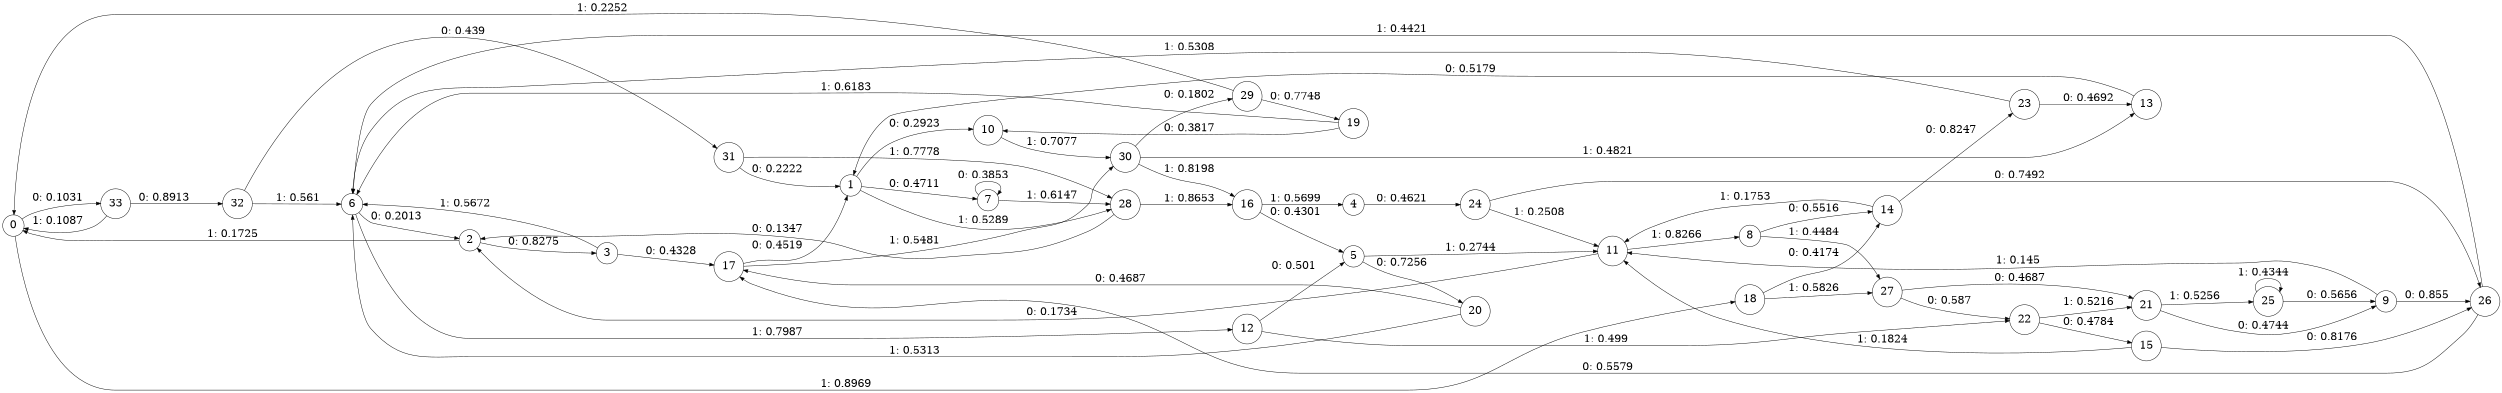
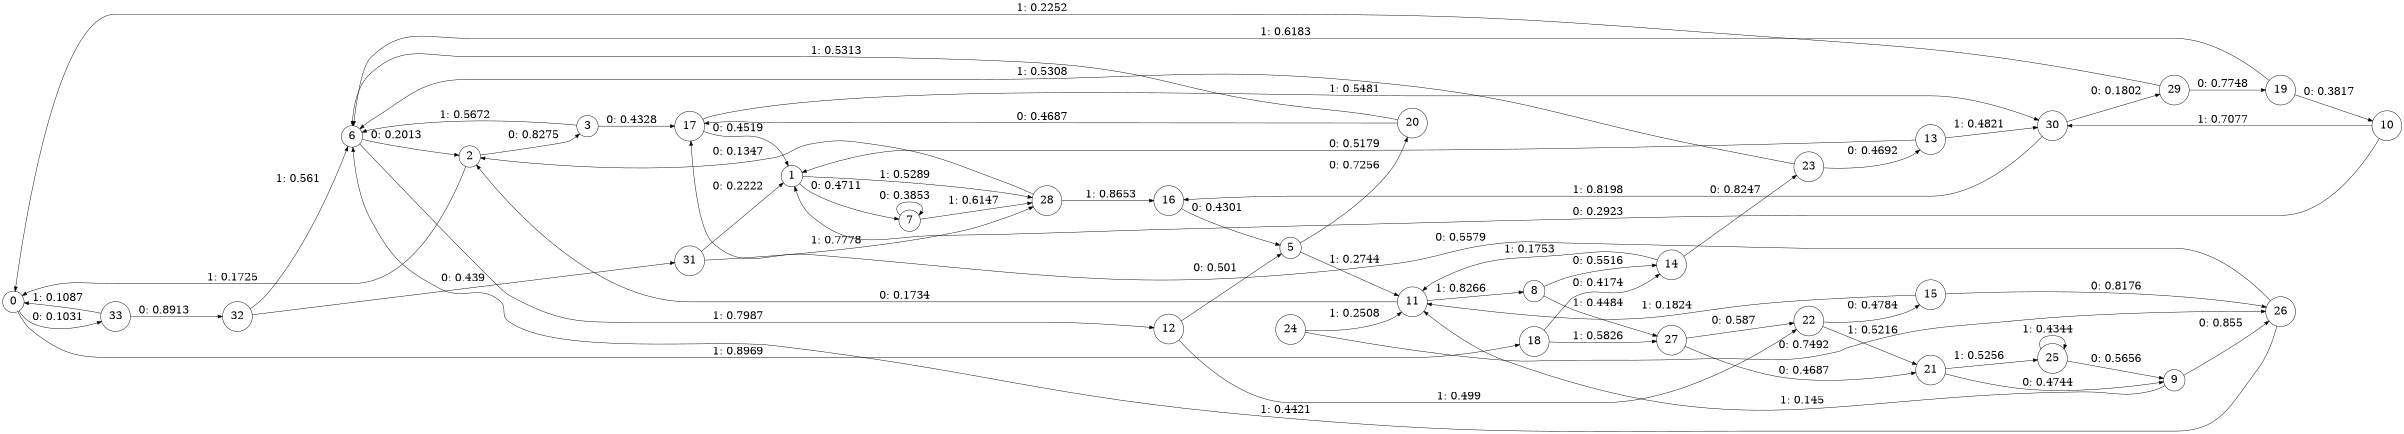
  digraph {
    rankdir=LR
    node [fontsize=24 shape=circle]
    edge [fontsize=24]
    0
    33
    18
    32
    14
    27
    6
    31
    11
    23
    21
    22
    1
    7
    28
    2
    16
    3
-   4
    5
    17
    30
    12
    29
    24
    26
    9
    25
    8
    20
    15
    13
    10
    19
    0 -> 33 [label="0: 0.1031   "]
    0 -> 18 [label="1: 0.8969   "]
    33 -> 0 [label="1: 0.1087   "]
    33 -> 32 [label="0: 0.8913   "]
    18 -> 14 [label="0: 0.4174   "]
    18 -> 27 [label="1: 0.5826   "]
    32 -> 6 [label="1: 0.561    "]
    32 -> 31 [label="0: 0.439    "]
    14 -> 11 [label="1: 0.1753   "]
    14 -> 23 [label="0: 0.8247   "]
    27 -> 21 [label="0: 0.4687   "]
    27 -> 22 [label="0: 0.587    "]
    6 -> 2 [label="0: 0.2013   "]
    6 -> 12 [label="1: 0.7987   "]
    31 -> 1 [label="0: 0.2222   "]
    31 -> 28 [label="1: 0.7778   "]
    11 -> 2 [label="0: 0.1734   "]
    11 -> 8 [label="1: 0.8266   "]
    23 -> 6 [label="1: 0.5308   "]
    23 -> 13 [label="0: 0.4692   "]
    21 -> 9 [label="0: 0.4744   "]
    21 -> 25 [label="1: 0.5256   "]
    22 -> 21 [label="1: 0.5216   "]
    22 -> 15 [label="0: 0.4784   "]
    1 -> 7 [label="0: 0.4711   "]
    1 -> 28 [label="1: 0.5289   "]
    7 -> 7 [label="0: 0.3853   "]
    7 -> 28 [label="1: 0.6147   "]
    28 -> 2 [label="0: 0.1347   "]
    28 -> 16 [label="1: 0.8653   "]
    2 -> 0 [label="1: 0.1725   "]
    2 -> 3 [label="0: 0.8275   "]
-   16 -> 4 [label="1: 0.5699   "]
    16 -> 5 [label="0: 0.4301   "]
    3 -> 6 [label="1: 0.5672   "]
    3 -> 17 [label="0: 0.4328   "]
-   4 -> 24 [label="0: 0.4621   "]
    5 -> 11 [label="1: 0.2744   "]
    5 -> 20 [label="0: 0.7256   "]
    17 -> 1 [label="0: 0.4519   "]
    17 -> 30 [label="1: 0.5481   "]
    30 -> 16 [label="1: 0.8198   "]
    30 -> 29 [label="0: 0.1802   "]
    12 -> 22 [label="1: 0.499    "]
    12 -> 5 [label="0: 0.501    "]
    29 -> 0 [label="1: 0.2252   "]
    29 -> 19 [label="0: 0.7748   "]
    24 -> 11 [label="1: 0.2508   "]
    24 -> 26 [label="0: 0.7492   "]
    26 -> 6 [label="1: 0.4421   "]
    26 -> 17 [label="0: 0.5579   "]
    9 -> 11 [label="1: 0.145    "]
    9 -> 26 [label="0: 0.855    "]
    25 -> 9 [label="0: 0.5656   "]
    25 -> 25 [label="1: 0.4344   "]
    8 -> 14 [label="0: 0.5516   "]
    8 -> 27 [label="1: 0.4484   "]
    20 -> 6 [label="1: 0.5313   "]
    20 -> 17 [label="0: 0.4687   "]
    15 -> 11 [label="1: 0.1824   "]
    15 -> 26 [label="0: 0.8176   "]
    13 -> 1 [label="0: 0.5179   "]
-   30 -> 13 [label="1: 0.4821   "]
-   1 -> 10 [label="0: 0.2923   "]
+   13 -> 30 [label="1: 0.4821   "]
+   10 -> 1 [label="0: 0.2923   "]
    10 -> 30 [label="1: 0.7077   "]
    19 -> 6 [label="1: 0.6183   "]
    19 -> 10 [label="0: 0.3817   "]
  }
